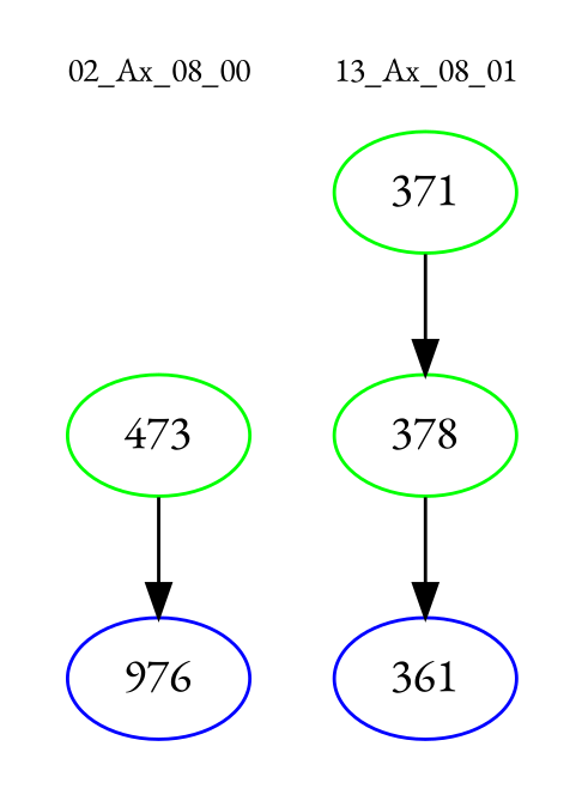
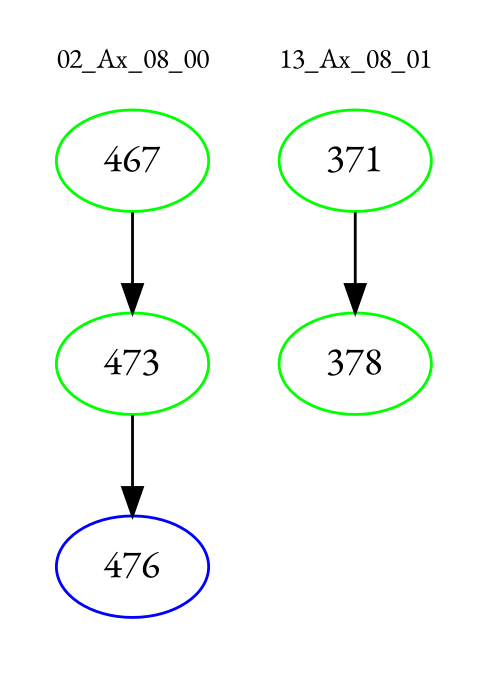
  digraph {
    fontname="EB Garamond"
    node [color=green fontname="EB Garamond"]
    edge [color=black fontname="EB Garamond"]
+   n1 [label=467]
    n2 [label=473]
-   n3 [color=blue label=976]
+   n3 [color=blue label=476]
    n4 [label=371]
    n5 [label=378]
-   n6 [color=blue label=361]
    subgraph cluster_1 {
      color=white
      fontsize=10
      label="02_Ax_08_00"
+     n1
      n2
      n3
    }
    subgraph cluster_2 {
      color=white
      fontsize=10
      label="13_Ax_08_01"
      n4
      n5
-     n6
    }
+   n1 -> n2
    n2 -> n3
    n4 -> n5
-   n5 -> n6
  }
